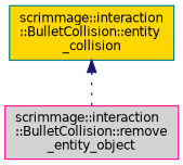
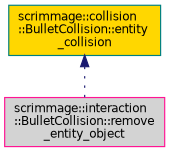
  digraph {
    rankdir=TB
    node [fontname=Helvetica fontsize=10 shape=record style=filled]
-   n1 [color=teal fillcolor=gold fontcolor=black height=0.2 label="scrimmage::interaction\l::BulletCollision::entity\l_collision" width=0.4]
+   n1 [color=teal fillcolor=gold fontcolor=black height=0.2 label="scrimmage::collision\l::BulletCollision::entity\l_collision" width=0.4]
    n2 [color=deeppink fillcolor=lightgrey height=0.2 label="scrimmage::interaction\l::BulletCollision::remove\l_entity_object" width=0.4]
    n1 -> n2 [color=midnightblue dir=back fontname=Helvetica fontsize=10 labelfontname=Helvetica labelfontsize=10 style=dotted]
  }
